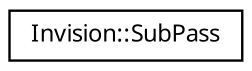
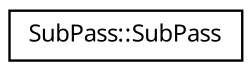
  digraph {
    rankdir=LR
    fontname="Noto Sans"
-   n1 [color=black fillcolor=white fontname="Noto Sans" fontsize=10 height=0.2 label="Invision::SubPass" shape=record style=filled width=0.4]
+   n1 [color=black fillcolor=white fontname="Noto Sans" fontsize=10 height=0.2 label="SubPass::SubPass" shape=record style=filled width=0.4]
  }
